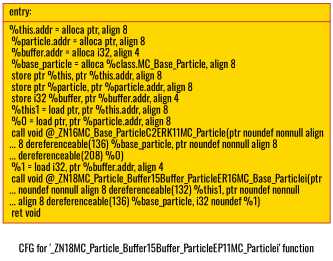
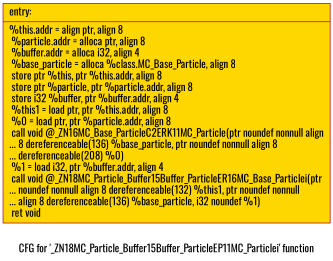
  digraph {
    label="CFG for '_ZN18MC_Particle_Buffer15Buffer_ParticleEP11MC_Particlei' function"
    fontname=Oswald
-   n1 [color="#b70d28ff" fillcolor=gold fontname=Oswald label="{entry:\l|  %this.addr = alloca ptr, align 8\l  %particle.addr = alloca ptr, align 8\l  %buffer.addr = alloca i32, align 4\l  %base_particle = alloca %class.MC_Base_Particle, align 8\l  store ptr %this, ptr %this.addr, align 8\l  store ptr %particle, ptr %particle.addr, align 8\l  store i32 %buffer, ptr %buffer.addr, align 4\l  %this1 = load ptr, ptr %this.addr, align 8\l  %0 = load ptr, ptr %particle.addr, align 8\l  call void @_ZN16MC_Base_ParticleC2ERK11MC_Particle(ptr noundef nonnull align\l... 8 dereferenceable(136) %base_particle, ptr noundef nonnull align 8\l... dereferenceable(208) %0)\l  %1 = load i32, ptr %buffer.addr, align 4\l  call void @_ZN18MC_Particle_Buffer15Buffer_ParticleER16MC_Base_Particlei(ptr\l... noundef nonnull align 8 dereferenceable(132) %this1, ptr noundef nonnull\l... align 8 dereferenceable(136) %base_particle, i32 noundef %1)\l  ret void\l}" shape=record style=filled]
+   n1 [color="#b70d28ff" fillcolor=gold fontname=Oswald label="{entry:\l|  %this.addr = align ptr, align 8\l  %particle.addr = alloca ptr, align 8\l  %buffer.addr = alloca i32, align 4\l  %base_particle = alloca %class.MC_Base_Particle, align 8\l  store ptr %this, ptr %this.addr, align 8\l  store ptr %particle, ptr %particle.addr, align 8\l  store i32 %buffer, ptr %buffer.addr, align 4\l  %this1 = load ptr, ptr %this.addr, align 8\l  %0 = load ptr, ptr %particle.addr, align 8\l  call void @_ZN16MC_Base_ParticleC2ERK11MC_Particle(ptr noundef nonnull align\l... 8 dereferenceable(136) %base_particle, ptr noundef nonnull align 8\l... dereferenceable(208) %0)\l  %1 = load i32, ptr %buffer.addr, align 4\l  call void @_ZN18MC_Particle_Buffer15Buffer_ParticleER16MC_Base_Particlei(ptr\l... noundef nonnull align 8 dereferenceable(132) %this1, ptr noundef nonnull\l... align 8 dereferenceable(136) %base_particle, i32 noundef %1)\l  ret void\l}" shape=record style=filled]
  }
